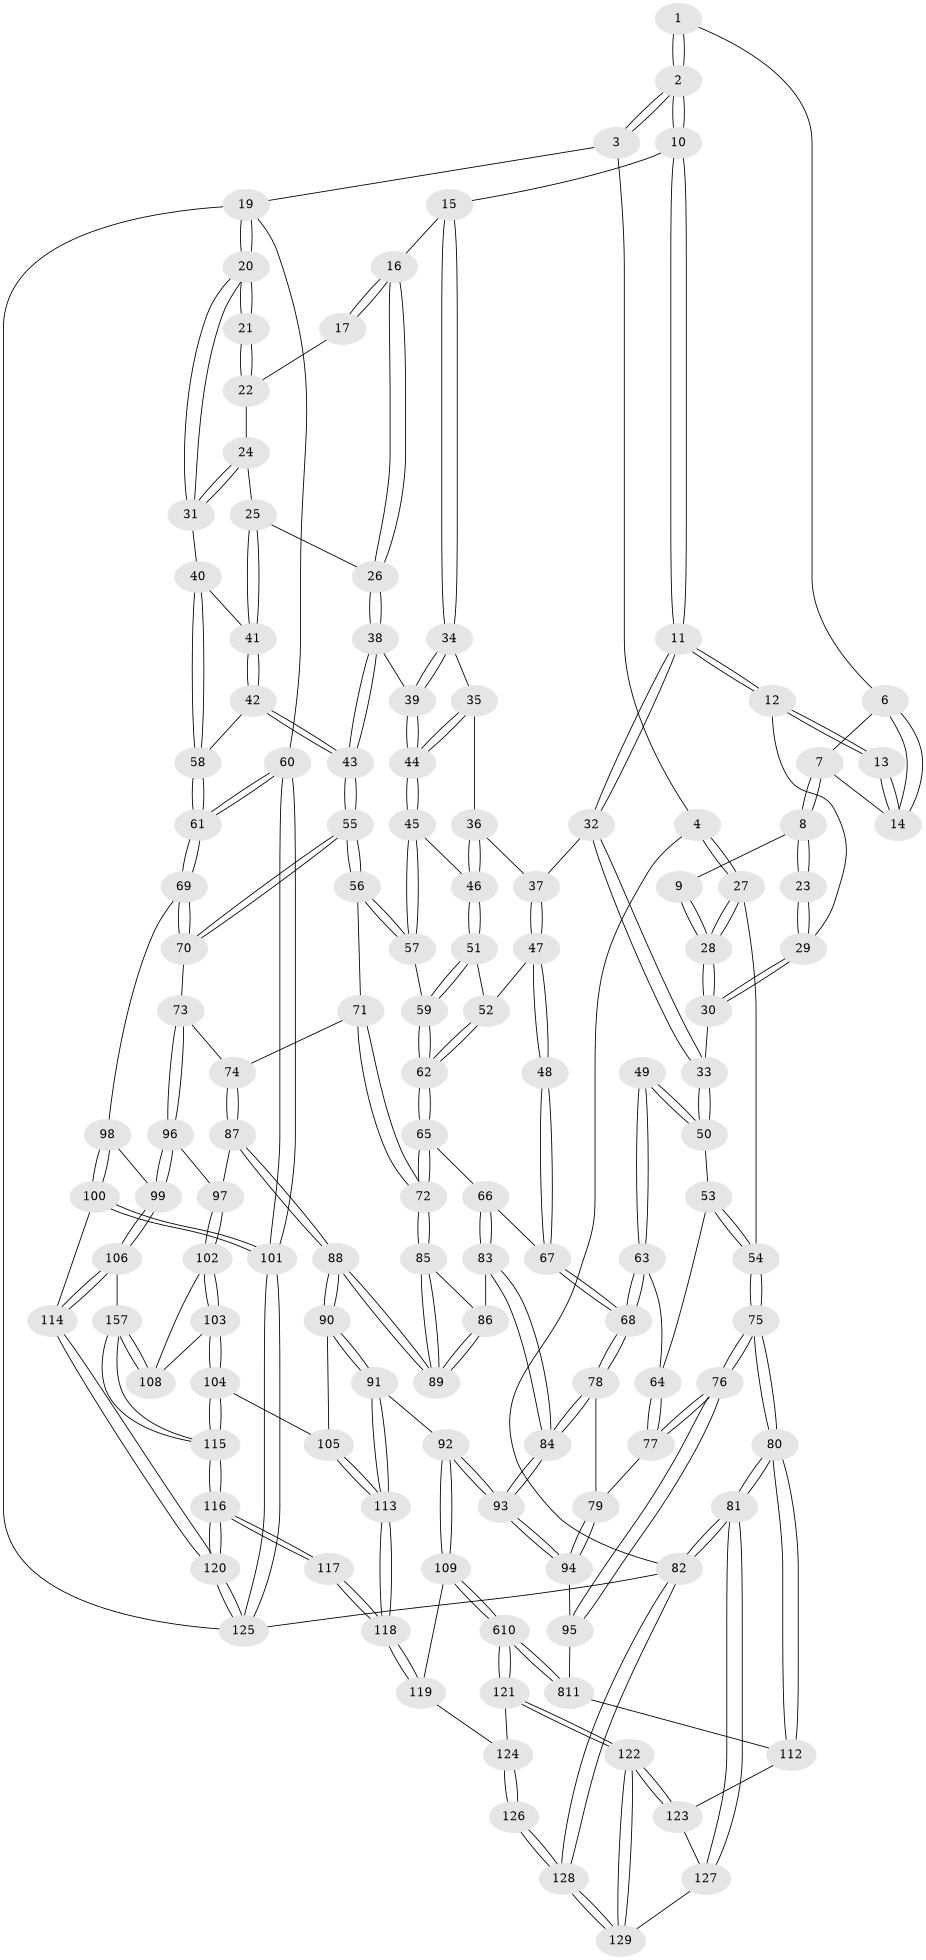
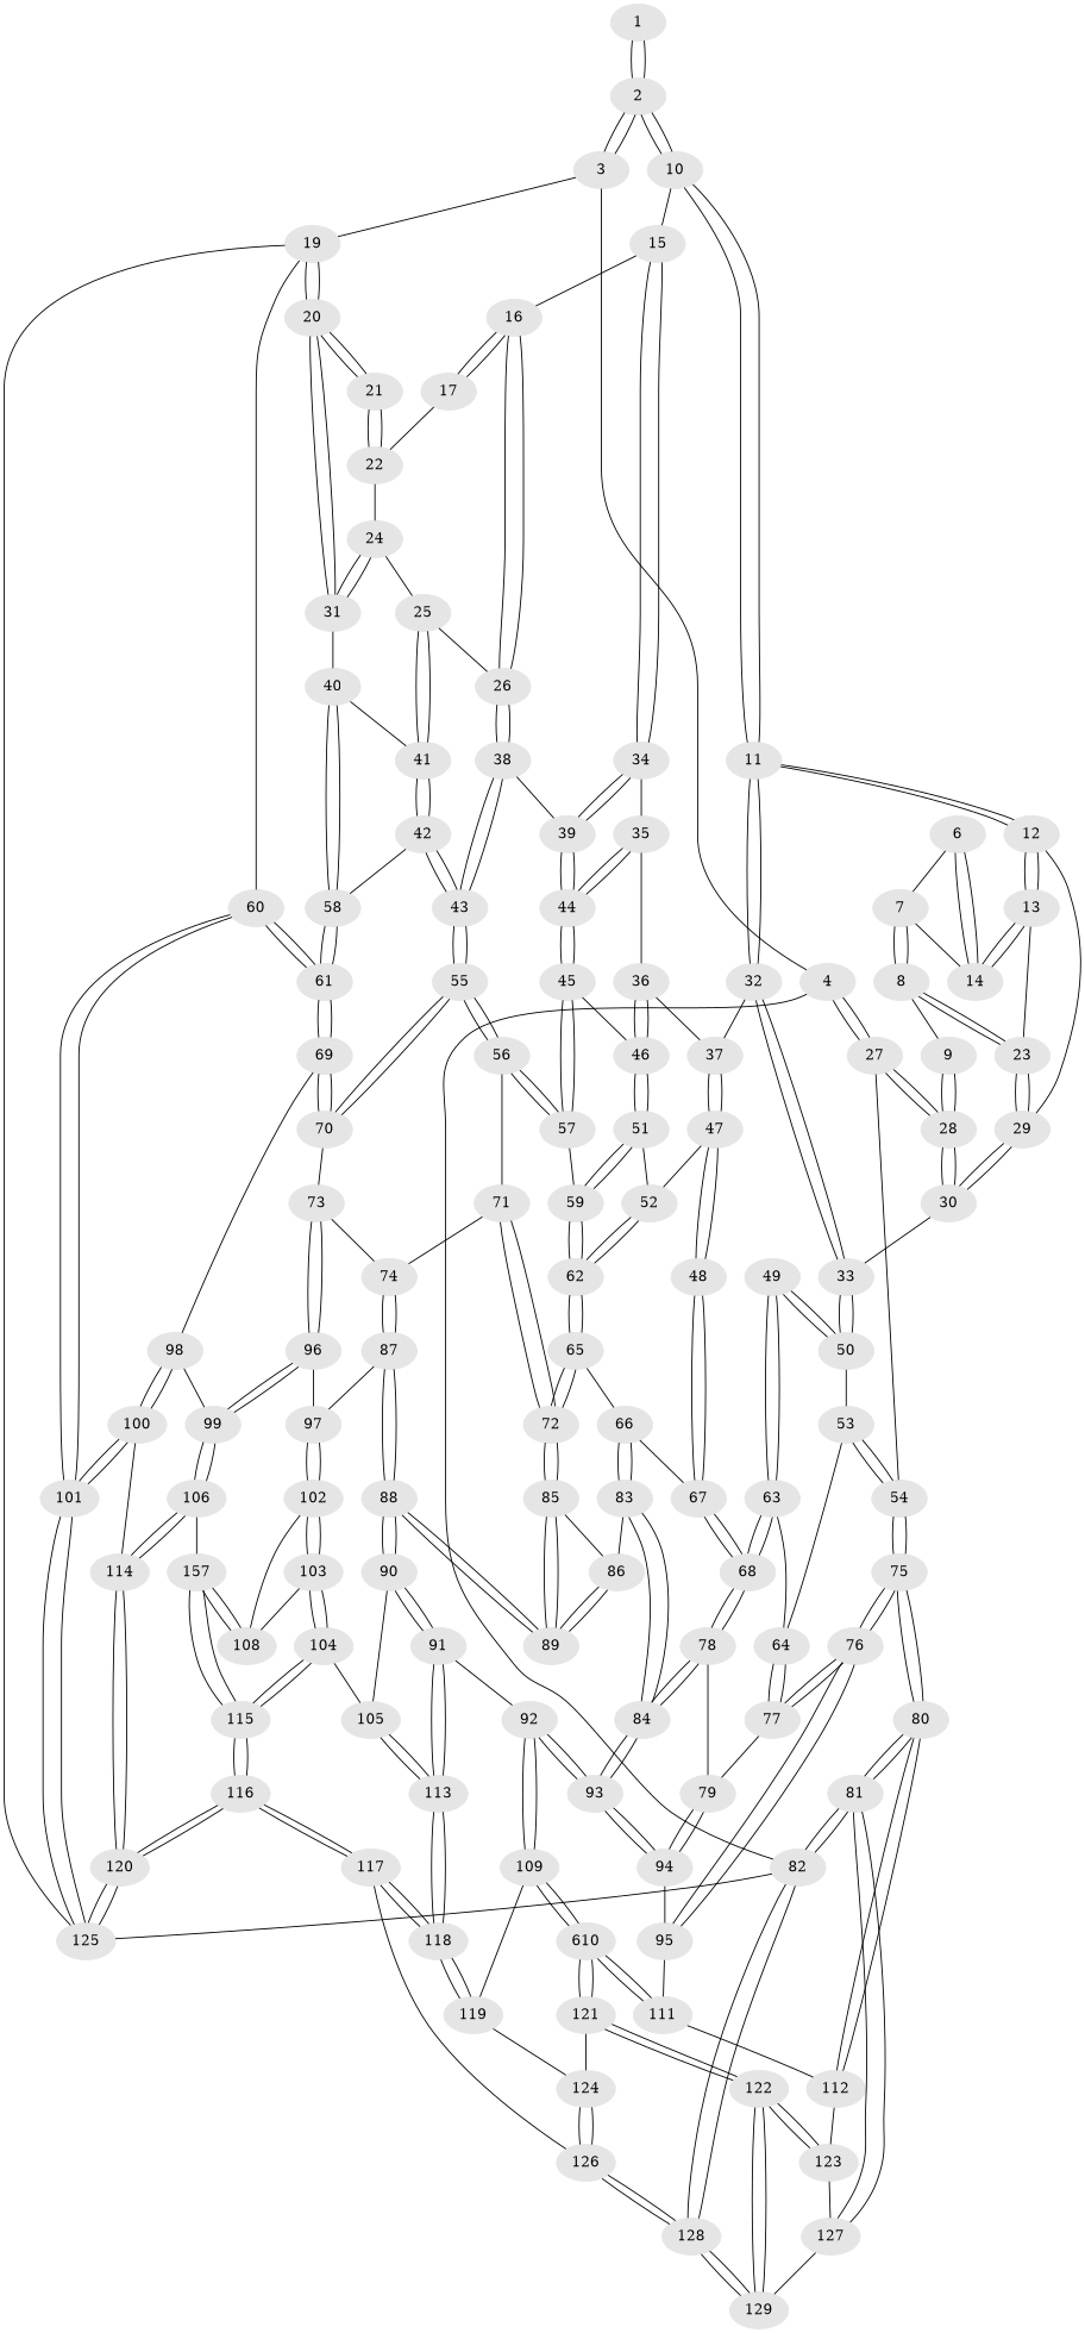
  graph {
    node [color=gray90 style=filled]
    1
    2
    6
    3
    10
    7
    14
    4
    19
    11
    15
    27
    82
    20
    60
    125
    28
    54
    128
    9
    8
    23
    29
    30
    12
    32
    16
    34
    13
    33
    37
    17
    26
    35
    39
    22
    38
    24
    21
    31
    61
    101
    40
    25
    41
    42
    43
    75
    50
    58
    47
    53
    36
    44
    46
    45
    51
    48
    52
    55
    56
    70
    57
    59
    67
    62
    49
    63
    68
    64
    65
    77
    76
    80
    71
    73
    72
    74
    69
    98
    66
    78
    79
    83
    85
    84
    86
    99
    100
    96
    87
    89
    97
    88
    95
    81
    112
-   111 [label=811]
+   111
    94
    93
    127
    123
    129
    90
    102
    91
    105
    92
    113
    109
    118
    n112 [label=610]
    119
    106
    103
    108
    114
    n118 [label=157]
    120
    104
    115
    116
    121
    124
    122
    117
    126
    1 -- 2
    1 -- 2
-   1 -- 6
    2 -- 3
    2 -- 3
    2 -- 10
    2 -- 10
    6 -- 7
    6 -- 14
    6 -- 14
    3 -- 4
    3 -- 19
    10 -- 11
    10 -- 11
    10 -- 15
    7 -- 14
    7 -- 8
    7 -- 8
    4 -- 27
    4 -- 27
    4 -- 82
    19 -- 20
    19 -- 20
    19 -- 60
    19 -- 125
    11 -- 12
    11 -- 12
    11 -- 32
    11 -- 32
    15 -- 16
    15 -- 34
    15 -- 34
    27 -- 28
    27 -- 28
    27 -- 54
    82 -- 125
    82 -- 128
    82 -- 128
    20 -- 21
    20 -- 21
    20 -- 31
    20 -- 31
    60 -- 61
    60 -- 61
    60 -- 101
    60 -- 101
    28 -- 30
    28 -- 30
    54 -- 75
    54 -- 75
    128 -- 129
    128 -- 129
    9 -- 28
    9 -- 28
    8 -- 9
    8 -- 23
    8 -- 23
    23 -- 29
    23 -- 29
    29 -- 30
    29 -- 30
    30 -- 33
    12 -- 29
    12 -- 13
    12 -- 13
    32 -- 33
    32 -- 33
    32 -- 37
    16 -- 17
    16 -- 17
    16 -- 26
    16 -- 26
    34 -- 35
    34 -- 39
    34 -- 39
    13 -- 14
    13 -- 14
+   13 -- 23
    33 -- 50
    33 -- 50
    37 -- 47
    37 -- 47
    17 -- 22
    26 -- 38
    26 -- 38
    35 -- 36
    35 -- 44
    35 -- 44
    39 -- 44
    39 -- 44
    22 -- 24
    38 -- 39
    38 -- 43
    38 -- 43
    24 -- 31
    24 -- 31
    24 -- 25
    21 -- 22
    21 -- 22
    31 -- 40
    61 -- 69
    61 -- 69
    101 -- 125
    101 -- 125
    40 -- 41
    40 -- 58
    40 -- 58
    25 -- 26
    25 -- 41
    25 -- 41
    41 -- 42
    41 -- 42
    42 -- 43
    42 -- 43
    42 -- 58
    43 -- 55
    43 -- 55
    75 -- 76
    75 -- 76
    75 -- 80
    75 -- 80
    50 -- 53
    58 -- 61
    58 -- 61
    47 -- 48
    47 -- 48
    47 -- 52
    53 -- 54
    53 -- 54
    53 -- 64
    36 -- 37
    36 -- 46
    36 -- 46
    44 -- 45
    44 -- 45
    46 -- 51
    46 -- 51
    45 -- 46
    45 -- 57
    45 -- 57
    51 -- 52
    51 -- 59
    51 -- 59
    48 -- 67
    48 -- 67
    52 -- 62
    52 -- 62
    55 -- 56
    55 -- 56
    55 -- 70
    55 -- 70
    56 -- 57
    56 -- 57
    56 -- 71
    70 -- 73
    57 -- 59
    59 -- 62
    59 -- 62
    67 -- 68
    67 -- 68
    62 -- 65
    62 -- 65
    49 -- 50
    49 -- 50
    49 -- 63
    49 -- 63
    63 -- 68
    63 -- 68
    63 -- 64
    68 -- 78
    68 -- 78
    64 -- 77
    64 -- 77
    65 -- 72
    65 -- 72
    65 -- 66
    77 -- 79
    76 -- 77
    76 -- 77
    76 -- 95
    76 -- 95
    80 -- 81
    80 -- 81
    80 -- 112
    80 -- 112
    71 -- 72
    71 -- 72
    71 -- 74
    73 -- 74
    73 -- 96
    73 -- 96
    72 -- 85
    72 -- 85
    74 -- 87
    74 -- 87
    69 -- 70
    69 -- 70
    69 -- 98
    98 -- 99
    98 -- 100
    98 -- 100
    66 -- 67
    66 -- 83
    66 -- 83
    78 -- 79
    78 -- 84
    78 -- 84
    79 -- 94
    79 -- 94
    83 -- 84
    83 -- 84
    83 -- 86
    85 -- 86
    85 -- 89
    85 -- 89
    84 -- 93
    84 -- 93
    86 -- 89
    86 -- 89
    99 -- 106
    99 -- 106
    100 -- 101
    100 -- 101
    100 -- 114
    96 -- 99
    96 -- 99
    96 -- 97
    87 -- 97
    87 -- 88
    87 -- 88
    97 -- 102
    97 -- 102
    88 -- 89
    88 -- 89
    88 -- 90
    88 -- 90
    95 -- 111
    81 -- 82
    81 -- 82
    81 -- 127
    81 -- 127
    112 -- 123
    111 -- 112
    94 -- 95
    93 -- 94
    93 -- 94
    127 -- 129
    123 -- 127
    90 -- 91
    90 -- 91
    90 -- 105
    102 -- 103
    102 -- 103
    102 -- 108
    91 -- 92
    91 -- 113
    91 -- 113
    105 -- 113
    105 -- 113
    92 -- 93
    92 -- 93
    92 -- 109
    92 -- 109
    113 -- 118
    113 -- 118
    109 -- n112
    109 -- n112
    109 -- 119
    118 -- 119
    118 -- 119
    n112 -- 111
    n112 -- 111
    n112 -- 121
    n112 -- 121
    119 -- 124
    106 -- 114
    106 -- 114
    106 -- n118
    103 -- 108
    103 -- 104
    103 -- 104
    114 -- 120
    114 -- 120
    n118 -- 108
    n118 -- 108
    n118 -- 115
    n118 -- 115
    120 -- 125
    120 -- 125
    104 -- 105
    104 -- 115
    104 -- 115
    115 -- 116
    115 -- 116
    116 -- 120
    116 -- 120
    116 -- 117
    116 -- 117
    121 -- 124
    121 -- 122
    121 -- 122
    124 -- 126
    124 -- 126
    122 -- 123
    122 -- 123
    122 -- 129
    122 -- 129
    117 -- 118
    117 -- 118
+   117 -- 126
    126 -- 128
    126 -- 128
  }
